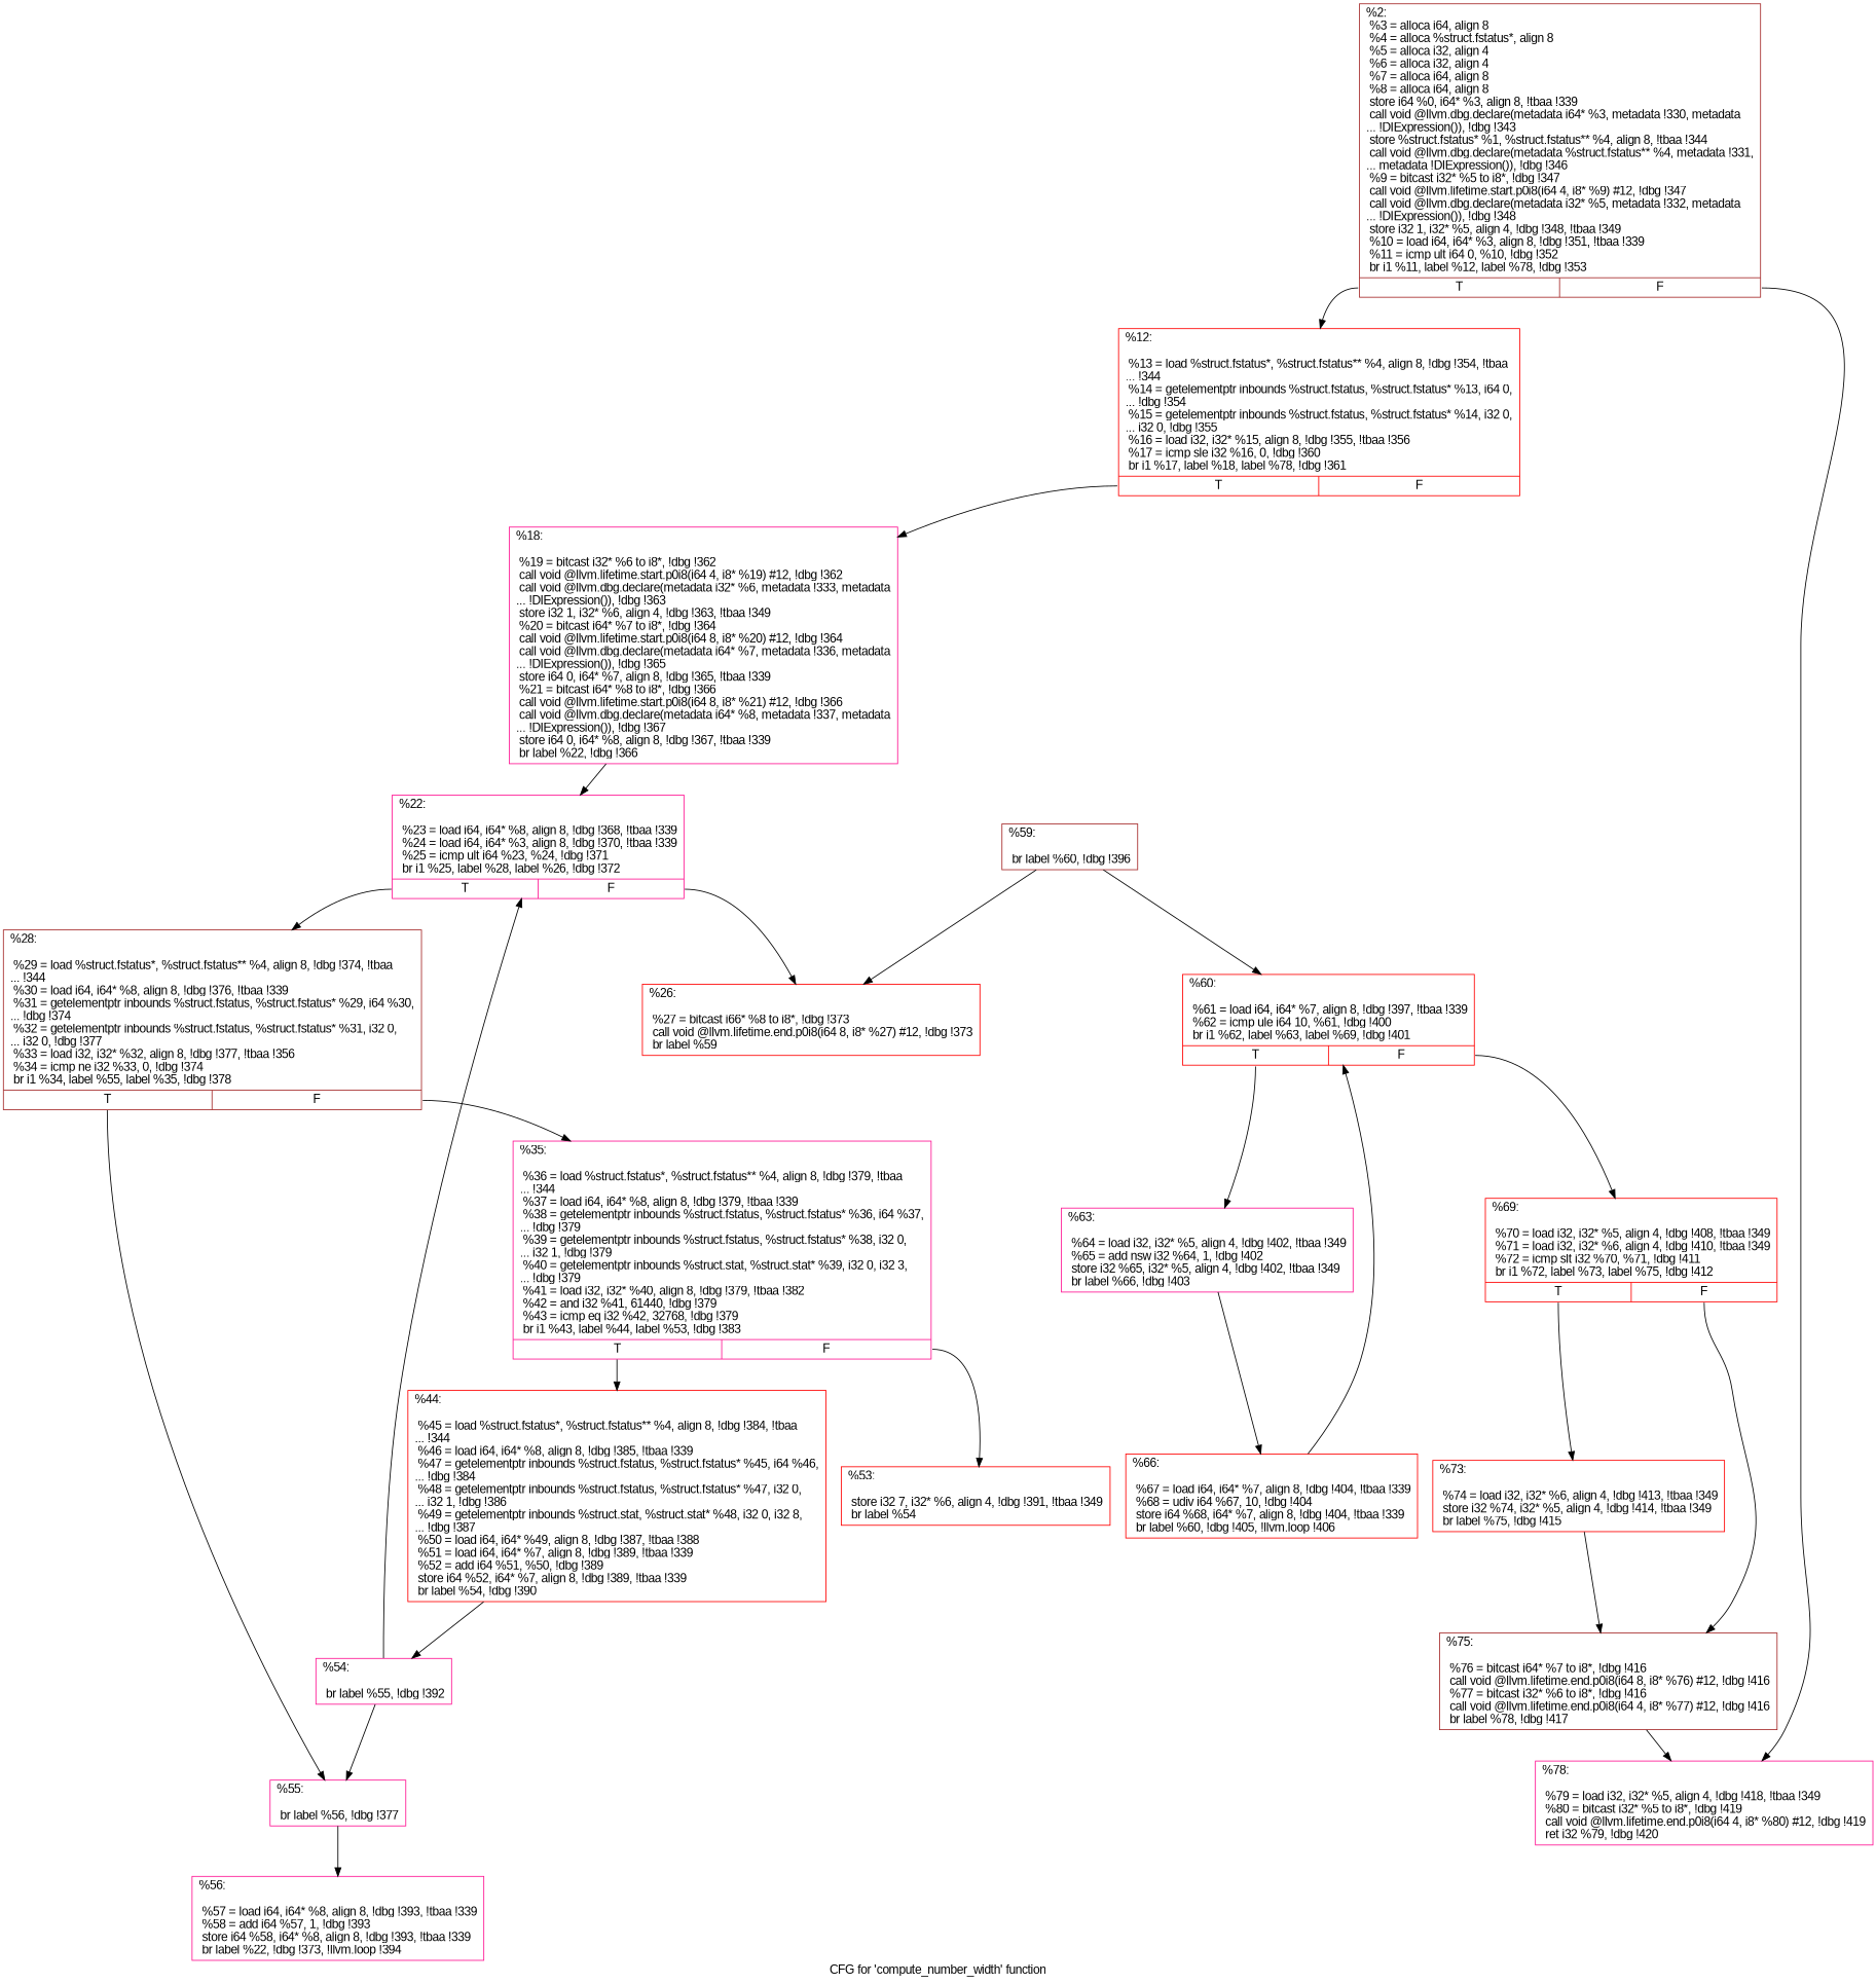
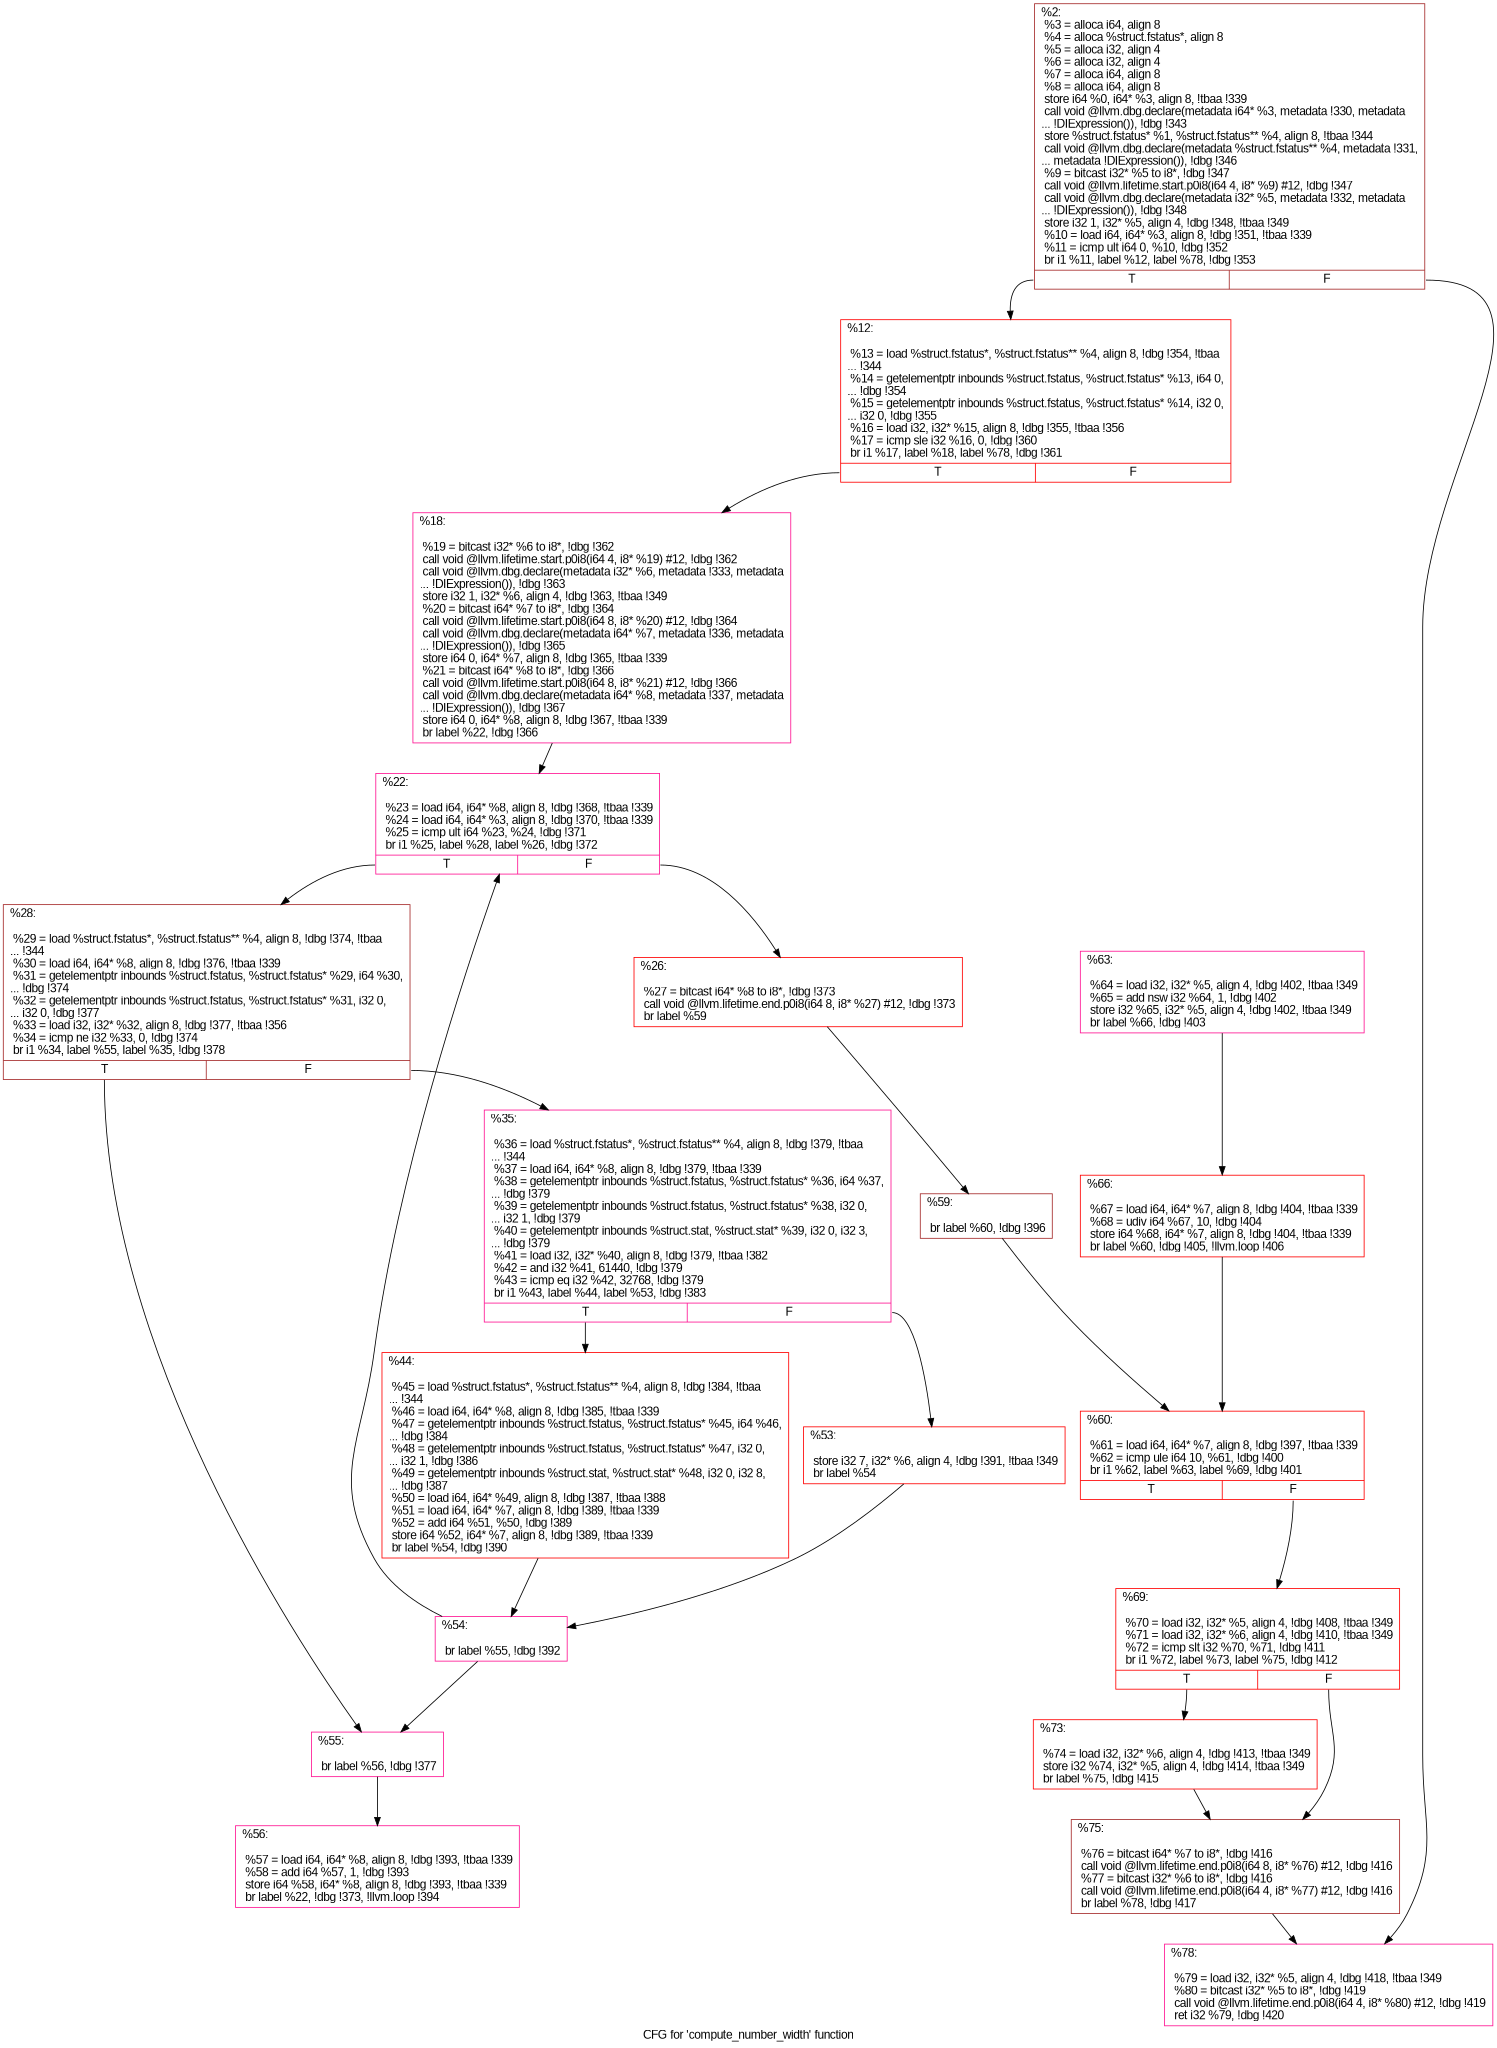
  digraph {
    fontname="Liberation Sans"
    label="CFG for 'compute_number_width' function"
    node [color=red fontname="Liberation Sans" shape=record]
    edge [fontname="Liberation Sans"]
    n1 [color=brown label="{%2:\l  %3 = alloca i64, align 8\l  %4 = alloca %struct.fstatus*, align 8\l  %5 = alloca i32, align 4\l  %6 = alloca i32, align 4\l  %7 = alloca i64, align 8\l  %8 = alloca i64, align 8\l  store i64 %0, i64* %3, align 8, !tbaa !339\l  call void @llvm.dbg.declare(metadata i64* %3, metadata !330, metadata\l... !DIExpression()), !dbg !343\l  store %struct.fstatus* %1, %struct.fstatus** %4, align 8, !tbaa !344\l  call void @llvm.dbg.declare(metadata %struct.fstatus** %4, metadata !331,\l... metadata !DIExpression()), !dbg !346\l  %9 = bitcast i32* %5 to i8*, !dbg !347\l  call void @llvm.lifetime.start.p0i8(i64 4, i8* %9) #12, !dbg !347\l  call void @llvm.dbg.declare(metadata i32* %5, metadata !332, metadata\l... !DIExpression()), !dbg !348\l  store i32 1, i32* %5, align 4, !dbg !348, !tbaa !349\l  %10 = load i64, i64* %3, align 8, !dbg !351, !tbaa !339\l  %11 = icmp ult i64 0, %10, !dbg !352\l  br i1 %11, label %12, label %78, !dbg !353\l|{<s0>T|<s1>F}}"]
    n2 [label="{%12:\l\l  %13 = load %struct.fstatus*, %struct.fstatus** %4, align 8, !dbg !354, !tbaa\l... !344\l  %14 = getelementptr inbounds %struct.fstatus, %struct.fstatus* %13, i64 0,\l... !dbg !354\l  %15 = getelementptr inbounds %struct.fstatus, %struct.fstatus* %14, i32 0,\l... i32 0, !dbg !355\l  %16 = load i32, i32* %15, align 8, !dbg !355, !tbaa !356\l  %17 = icmp sle i32 %16, 0, !dbg !360\l  br i1 %17, label %18, label %78, !dbg !361\l|{<s0>T|<s1>F}}"]
    n3 [color=deeppink label="{%78:\l\l  %79 = load i32, i32* %5, align 4, !dbg !418, !tbaa !349\l  %80 = bitcast i32* %5 to i8*, !dbg !419\l  call void @llvm.lifetime.end.p0i8(i64 4, i8* %80) #12, !dbg !419\l  ret i32 %79, !dbg !420\l}"]
    n4 [color=deeppink label="{%18:\l\l  %19 = bitcast i32* %6 to i8*, !dbg !362\l  call void @llvm.lifetime.start.p0i8(i64 4, i8* %19) #12, !dbg !362\l  call void @llvm.dbg.declare(metadata i32* %6, metadata !333, metadata\l... !DIExpression()), !dbg !363\l  store i32 1, i32* %6, align 4, !dbg !363, !tbaa !349\l  %20 = bitcast i64* %7 to i8*, !dbg !364\l  call void @llvm.lifetime.start.p0i8(i64 8, i8* %20) #12, !dbg !364\l  call void @llvm.dbg.declare(metadata i64* %7, metadata !336, metadata\l... !DIExpression()), !dbg !365\l  store i64 0, i64* %7, align 8, !dbg !365, !tbaa !339\l  %21 = bitcast i64* %8 to i8*, !dbg !366\l  call void @llvm.lifetime.start.p0i8(i64 8, i8* %21) #12, !dbg !366\l  call void @llvm.dbg.declare(metadata i64* %8, metadata !337, metadata\l... !DIExpression()), !dbg !367\l  store i64 0, i64* %8, align 8, !dbg !367, !tbaa !339\l  br label %22, !dbg !366\l}"]
    n5 [color=deeppink label="{%22:\l\l  %23 = load i64, i64* %8, align 8, !dbg !368, !tbaa !339\l  %24 = load i64, i64* %3, align 8, !dbg !370, !tbaa !339\l  %25 = icmp ult i64 %23, %24, !dbg !371\l  br i1 %25, label %28, label %26, !dbg !372\l|{<s0>T|<s1>F}}"]
    n6 [color=brown label="{%28:\l\l  %29 = load %struct.fstatus*, %struct.fstatus** %4, align 8, !dbg !374, !tbaa\l... !344\l  %30 = load i64, i64* %8, align 8, !dbg !376, !tbaa !339\l  %31 = getelementptr inbounds %struct.fstatus, %struct.fstatus* %29, i64 %30,\l... !dbg !374\l  %32 = getelementptr inbounds %struct.fstatus, %struct.fstatus* %31, i32 0,\l... i32 0, !dbg !377\l  %33 = load i32, i32* %32, align 8, !dbg !377, !tbaa !356\l  %34 = icmp ne i32 %33, 0, !dbg !374\l  br i1 %34, label %55, label %35, !dbg !378\l|{<s0>T|<s1>F}}"]
-   n7 [label="{%26:\l\l  %27 = bitcast i66* %8 to i8*, !dbg !373\l  call void @llvm.lifetime.end.p0i8(i64 8, i8* %27) #12, !dbg !373\l  br label %59\l}"]
+   n7 [label="{%26:\l\l  %27 = bitcast i64* %8 to i8*, !dbg !373\l  call void @llvm.lifetime.end.p0i8(i64 8, i8* %27) #12, !dbg !373\l  br label %59\l}"]
    n8 [color=deeppink label="{%55:\l\l  br label %56, !dbg !377\l}"]
    n9 [color=deeppink label="{%35:\l\l  %36 = load %struct.fstatus*, %struct.fstatus** %4, align 8, !dbg !379, !tbaa\l... !344\l  %37 = load i64, i64* %8, align 8, !dbg !379, !tbaa !339\l  %38 = getelementptr inbounds %struct.fstatus, %struct.fstatus* %36, i64 %37,\l... !dbg !379\l  %39 = getelementptr inbounds %struct.fstatus, %struct.fstatus* %38, i32 0,\l... i32 1, !dbg !379\l  %40 = getelementptr inbounds %struct.stat, %struct.stat* %39, i32 0, i32 3,\l... !dbg !379\l  %41 = load i32, i32* %40, align 8, !dbg !379, !tbaa !382\l  %42 = and i32 %41, 61440, !dbg !379\l  %43 = icmp eq i32 %42, 32768, !dbg !379\l  br i1 %43, label %44, label %53, !dbg !383\l|{<s0>T|<s1>F}}"]
    n10 [color=brown label="{%59:\l\l  br label %60, !dbg !396\l}"]
    n11 [color=deeppink label="{%56:\l\l  %57 = load i64, i64* %8, align 8, !dbg !393, !tbaa !339\l  %58 = add i64 %57, 1, !dbg !393\l  store i64 %58, i64* %8, align 8, !dbg !393, !tbaa !339\l  br label %22, !dbg !373, !llvm.loop !394\l}"]
    n12 [label="{%44:\l\l  %45 = load %struct.fstatus*, %struct.fstatus** %4, align 8, !dbg !384, !tbaa\l... !344\l  %46 = load i64, i64* %8, align 8, !dbg !385, !tbaa !339\l  %47 = getelementptr inbounds %struct.fstatus, %struct.fstatus* %45, i64 %46,\l... !dbg !384\l  %48 = getelementptr inbounds %struct.fstatus, %struct.fstatus* %47, i32 0,\l... i32 1, !dbg !386\l  %49 = getelementptr inbounds %struct.stat, %struct.stat* %48, i32 0, i32 8,\l... !dbg !387\l  %50 = load i64, i64* %49, align 8, !dbg !387, !tbaa !388\l  %51 = load i64, i64* %7, align 8, !dbg !389, !tbaa !339\l  %52 = add i64 %51, %50, !dbg !389\l  store i64 %52, i64* %7, align 8, !dbg !389, !tbaa !339\l  br label %54, !dbg !390\l}"]
    n13 [label="{%53:\l\l  store i32 7, i32* %6, align 4, !dbg !391, !tbaa !349\l  br label %54\l}"]
    n14 [label="{%60:\l\l  %61 = load i64, i64* %7, align 8, !dbg !397, !tbaa !339\l  %62 = icmp ule i64 10, %61, !dbg !400\l  br i1 %62, label %63, label %69, !dbg !401\l|{<s0>T|<s1>F}}"]
    n15 [color=deeppink label="{%63:\l\l  %64 = load i32, i32* %5, align 4, !dbg !402, !tbaa !349\l  %65 = add nsw i32 %64, 1, !dbg !402\l  store i32 %65, i32* %5, align 4, !dbg !402, !tbaa !349\l  br label %66, !dbg !403\l}"]
    n16 [label="{%69:\l\l  %70 = load i32, i32* %5, align 4, !dbg !408, !tbaa !349\l  %71 = load i32, i32* %6, align 4, !dbg !410, !tbaa !349\l  %72 = icmp slt i32 %70, %71, !dbg !411\l  br i1 %72, label %73, label %75, !dbg !412\l|{<s0>T|<s1>F}}"]
    n17 [color=deeppink label="{%54:\l\l  br label %55, !dbg !392\l}"]
    n18 [label="{%66:\l\l  %67 = load i64, i64* %7, align 8, !dbg !404, !tbaa !339\l  %68 = udiv i64 %67, 10, !dbg !404\l  store i64 %68, i64* %7, align 8, !dbg !404, !tbaa !339\l  br label %60, !dbg !405, !llvm.loop !406\l}"]
    n19 [label="{%73:\l\l  %74 = load i32, i32* %6, align 4, !dbg !413, !tbaa !349\l  store i32 %74, i32* %5, align 4, !dbg !414, !tbaa !349\l  br label %75, !dbg !415\l}"]
    n20 [color=brown label="{%75:\l\l  %76 = bitcast i64* %7 to i8*, !dbg !416\l  call void @llvm.lifetime.end.p0i8(i64 8, i8* %76) #12, !dbg !416\l  %77 = bitcast i32* %6 to i8*, !dbg !416\l  call void @llvm.lifetime.end.p0i8(i64 4, i8* %77) #12, !dbg !416\l  br label %78, !dbg !417\l}"]
    n1 -> n2 [tailport=s0]
    n1 -> n3 [tailport=s1]
    n2 -> n4 [tailport=s0]
    n4 -> n5
    n5 -> n6 [tailport=s0]
    n5 -> n7 [tailport=s1]
    n6 -> n8 [tailport=s0]
    n6 -> n9 [tailport=s1]
-   n10 -> n7
+   n7 -> n10
    n8 -> n11
    n9 -> n12 [tailport=s0]
    n9 -> n13 [tailport=s1]
    n10 -> n14
    n12 -> n17
-   n14 -> n15 [tailport=s0]
+   n13 -> n17
    n14 -> n16 [tailport=s1]
    n15 -> n18
    n16 -> n19 [tailport=s0]
    n16 -> n20 [tailport=s1]
    n17 -> n5
    n17 -> n8
    n18 -> n14
    n19 -> n20
    n20 -> n3
  }
